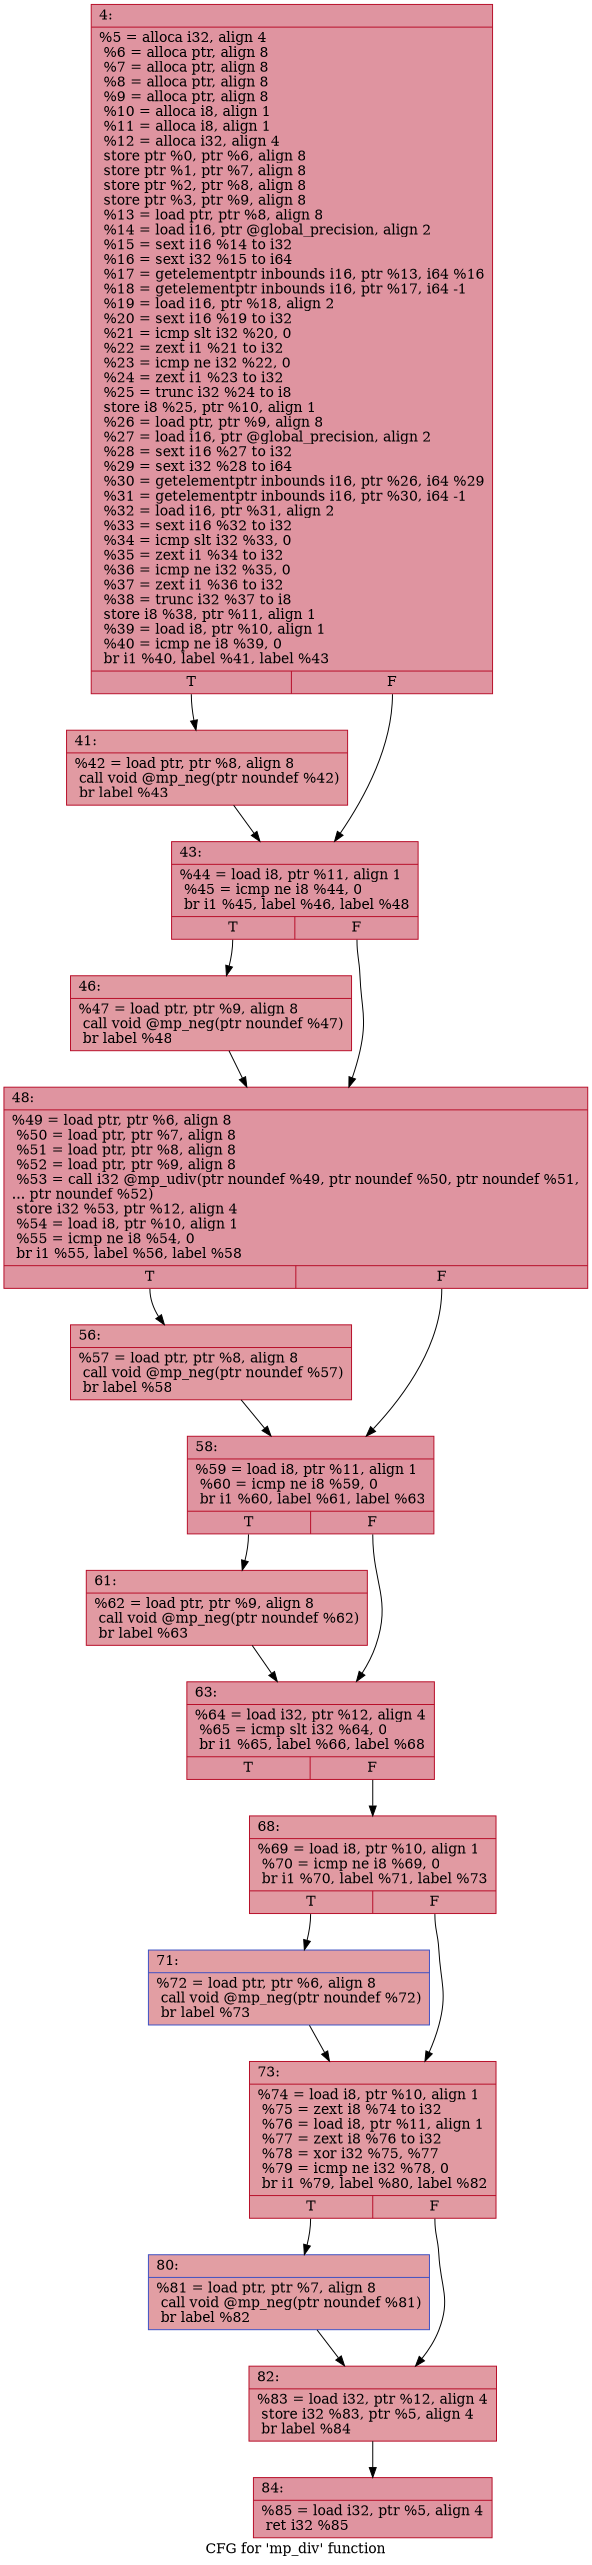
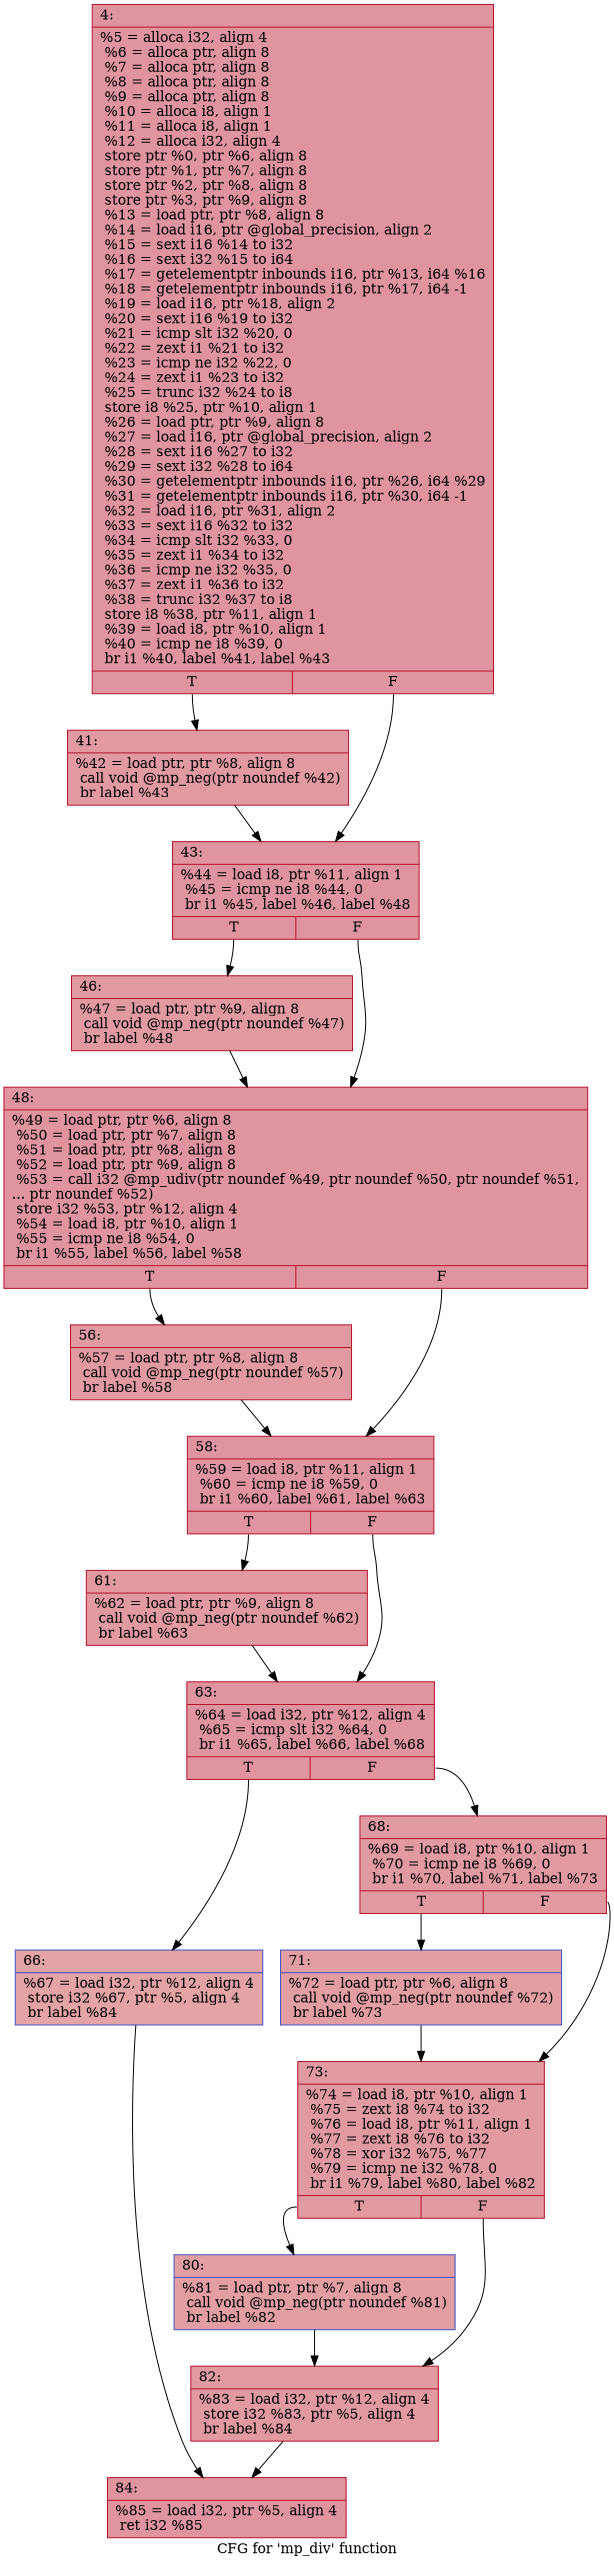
  digraph {
    label="CFG for 'mp_div' function"
    fontname="DejaVu Serif"
    node [color="#b70d28ff" fillcolor="#bb1b2c70" fontname="DejaVu Serif" shape=record style=filled]
    edge [fontname="DejaVu Serif"]
    n1 [fillcolor="#b70d2870" label="{4:\l|  %5 = alloca i32, align 4\l  %6 = alloca ptr, align 8\l  %7 = alloca ptr, align 8\l  %8 = alloca ptr, align 8\l  %9 = alloca ptr, align 8\l  %10 = alloca i8, align 1\l  %11 = alloca i8, align 1\l  %12 = alloca i32, align 4\l  store ptr %0, ptr %6, align 8\l  store ptr %1, ptr %7, align 8\l  store ptr %2, ptr %8, align 8\l  store ptr %3, ptr %9, align 8\l  %13 = load ptr, ptr %8, align 8\l  %14 = load i16, ptr @global_precision, align 2\l  %15 = sext i16 %14 to i32\l  %16 = sext i32 %15 to i64\l  %17 = getelementptr inbounds i16, ptr %13, i64 %16\l  %18 = getelementptr inbounds i16, ptr %17, i64 -1\l  %19 = load i16, ptr %18, align 2\l  %20 = sext i16 %19 to i32\l  %21 = icmp slt i32 %20, 0\l  %22 = zext i1 %21 to i32\l  %23 = icmp ne i32 %22, 0\l  %24 = zext i1 %23 to i32\l  %25 = trunc i32 %24 to i8\l  store i8 %25, ptr %10, align 1\l  %26 = load ptr, ptr %9, align 8\l  %27 = load i16, ptr @global_precision, align 2\l  %28 = sext i16 %27 to i32\l  %29 = sext i32 %28 to i64\l  %30 = getelementptr inbounds i16, ptr %26, i64 %29\l  %31 = getelementptr inbounds i16, ptr %30, i64 -1\l  %32 = load i16, ptr %31, align 2\l  %33 = sext i16 %32 to i32\l  %34 = icmp slt i32 %33, 0\l  %35 = zext i1 %34 to i32\l  %36 = icmp ne i32 %35, 0\l  %37 = zext i1 %36 to i32\l  %38 = trunc i32 %37 to i8\l  store i8 %38, ptr %11, align 1\l  %39 = load i8, ptr %10, align 1\l  %40 = icmp ne i8 %39, 0\l  br i1 %40, label %41, label %43\l|{<s0>T|<s1>F}}"]
    n2 [label="{41:\l|  %42 = load ptr, ptr %8, align 8\l  call void @mp_neg(ptr noundef %42)\l  br label %43\l}"]
    n3 [fillcolor="#b70d2870" label="{43:\l|  %44 = load i8, ptr %11, align 1\l  %45 = icmp ne i8 %44, 0\l  br i1 %45, label %46, label %48\l|{<s0>T|<s1>F}}"]
    n4 [label="{46:\l|  %47 = load ptr, ptr %9, align 8\l  call void @mp_neg(ptr noundef %47)\l  br label %48\l}"]
    n5 [fillcolor="#b70d2870" label="{48:\l|  %49 = load ptr, ptr %6, align 8\l  %50 = load ptr, ptr %7, align 8\l  %51 = load ptr, ptr %8, align 8\l  %52 = load ptr, ptr %9, align 8\l  %53 = call i32 @mp_udiv(ptr noundef %49, ptr noundef %50, ptr noundef %51,\l... ptr noundef %52)\l  store i32 %53, ptr %12, align 4\l  %54 = load i8, ptr %10, align 1\l  %55 = icmp ne i8 %54, 0\l  br i1 %55, label %56, label %58\l|{<s0>T|<s1>F}}"]
    n6 [label="{56:\l|  %57 = load ptr, ptr %8, align 8\l  call void @mp_neg(ptr noundef %57)\l  br label %58\l}"]
    n7 [fillcolor="#b70d2870" label="{58:\l|  %59 = load i8, ptr %11, align 1\l  %60 = icmp ne i8 %59, 0\l  br i1 %60, label %61, label %63\l|{<s0>T|<s1>F}}"]
    n8 [label="{61:\l|  %62 = load ptr, ptr %9, align 8\l  call void @mp_neg(ptr noundef %62)\l  br label %63\l}"]
    n9 [fillcolor="#b70d2870" label="{63:\l|  %64 = load i32, ptr %12, align 4\l  %65 = icmp slt i32 %64, 0\l  br i1 %65, label %66, label %68\l|{<s0>T|<s1>F}}"]
+   n10 [color="#3d50c3ff" fillcolor="#c32e3170" label="{66:\l|  %67 = load i32, ptr %12, align 4\l  store i32 %67, ptr %5, align 4\l  br label %84\l}"]
    n11 [label="{68:\l|  %69 = load i8, ptr %10, align 1\l  %70 = icmp ne i8 %69, 0\l  br i1 %70, label %71, label %73\l|{<s0>T|<s1>F}}"]
    n12 [fillcolor="#b70d2870" label="{84:\l|  %85 = load i32, ptr %5, align 4\l  ret i32 %85\l}"]
    n13 [color="#3d50c3ff" fillcolor="#be242e70" label="{71:\l|  %72 = load ptr, ptr %6, align 8\l  call void @mp_neg(ptr noundef %72)\l  br label %73\l}"]
    n14 [label="{73:\l|  %74 = load i8, ptr %10, align 1\l  %75 = zext i8 %74 to i32\l  %76 = load i8, ptr %11, align 1\l  %77 = zext i8 %76 to i32\l  %78 = xor i32 %75, %77\l  %79 = icmp ne i32 %78, 0\l  br i1 %79, label %80, label %82\l|{<s0>T|<s1>F}}"]
    n15 [color="#3d50c3ff" fillcolor="#be242e70" label="{80:\l|  %81 = load ptr, ptr %7, align 8\l  call void @mp_neg(ptr noundef %81)\l  br label %82\l}"]
    n16 [label="{82:\l|  %83 = load i32, ptr %12, align 4\l  store i32 %83, ptr %5, align 4\l  br label %84\l}"]
    n1 -> n2 [tailport=s0]
    n1 -> n3 [tailport=s1]
    n2 -> n3
    n3 -> n4 [tailport=s0]
    n3 -> n5 [tailport=s1]
    n4 -> n5
    n5 -> n6 [tailport=s0]
    n5 -> n7 [tailport=s1]
    n6 -> n7
    n7 -> n8 [tailport=s0]
    n7 -> n9 [tailport=s1]
    n8 -> n9
+   n9 -> n10 [tailport=s0]
    n9 -> n11 [tailport=s1]
+   n10 -> n12
    n11 -> n13 [tailport=s0]
    n11 -> n14 [tailport=s1]
    n13 -> n14
    n14 -> n15 [tailport=s0]
    n14 -> n16 [tailport=s1]
    n15 -> n16
    n16 -> n12
  }
